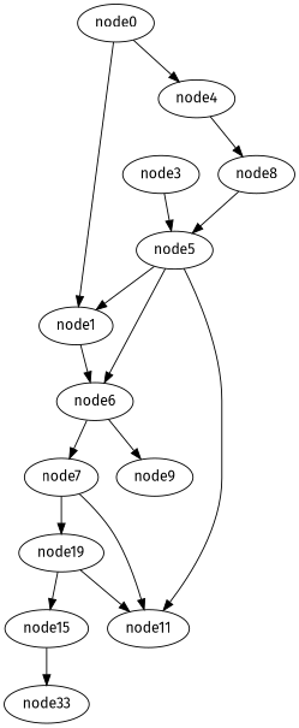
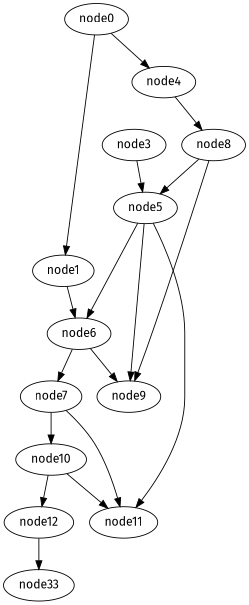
  digraph {
    fontname="Fira Sans"
    node [fontname="Fira Sans"]
    edge [fontname="Fira Sans"]
    n1 [label=node33]
-   node12 [label=node15]
-   node10 [label=node19]
+   node12
+   node10
    node11
    node8
    node9
    node5
    node7
    node6
    node4
    node3
    node1
    node0
    node12 -> n1
    node10 -> node12
    node10 -> node11
+   node8 -> node9
    node8 -> node5
    node5 -> node11
-   node5 -> node1
+   node5 -> node9
    node5 -> node6
    node7 -> node10
    node7 -> node11
    node6 -> node9
    node6 -> node7
    node4 -> node8
    node3 -> node5
    node1 -> node6
    node0 -> node4
    node0 -> node1
  }
